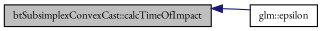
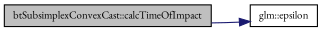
  digraph {
    rankdir=LR
    fontname="EB Garamond"
    node [color=black fontname="EB Garamond" fontsize=10 shape=record]
    n1 [fillcolor=grey75 fontcolor=black height=0.2 label="btSubsimplexConvexCast::calcTimeOfImpact" style=filled width=0.4]
    n2 [height=0.2 label="glm::epsilon" width=0.4]
-   n2 -> n1 [color=midnightblue fontname="EB Garamond" fontsize=10 labelfontname=FreeSans labelfontsize=10 style=solid]
+   n1 -> n2 [color=midnightblue fontname="EB Garamond" fontsize=10 labelfontname=FreeSans labelfontsize=10 style=solid]
  }
